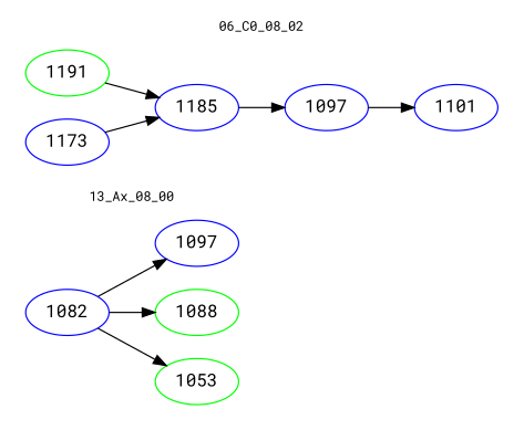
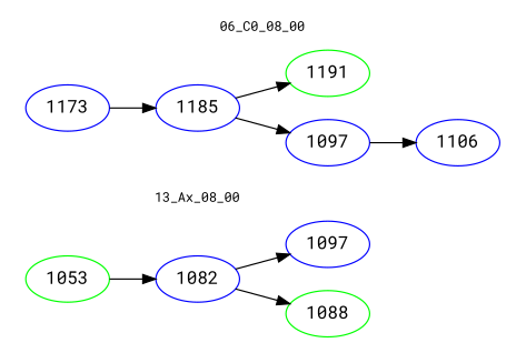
  digraph {
    fontname="Roboto Mono"
    rankdir=LR
    node [color=blue fontname="Roboto Mono"]
    edge [color=black fontname="Roboto Mono"]
    n1 [label=1082]
    n2 [color=green label=1053]
    n3 [color=green label=1088]
    n4 [label=1097]
    n5 [label=1185]
    n6 [label=1097]
    n7 [color=green label=1191]
    n8 [label=1173]
-   n9 [label=1101]
+   n9 [label=1106]
    subgraph cluster_1 {
      color=white
      fontsize=10
      label="13_Ax_08_00"
      n1
      n2
      n3
      n4
    }
    subgraph cluster_2 {
      color=white
      fontsize=10
-     label="06_C0_08_02"
+     label="06_C0_08_00"
      n5
      n6
      n7
      n8
      n9
    }
-   n1 -> n2
+   n2 -> n1
    n1 -> n3
    n1 -> n4
    n5 -> n6
-   n7 -> n5
+   n5 -> n7
    n6 -> n9
    n8 -> n5
  }
